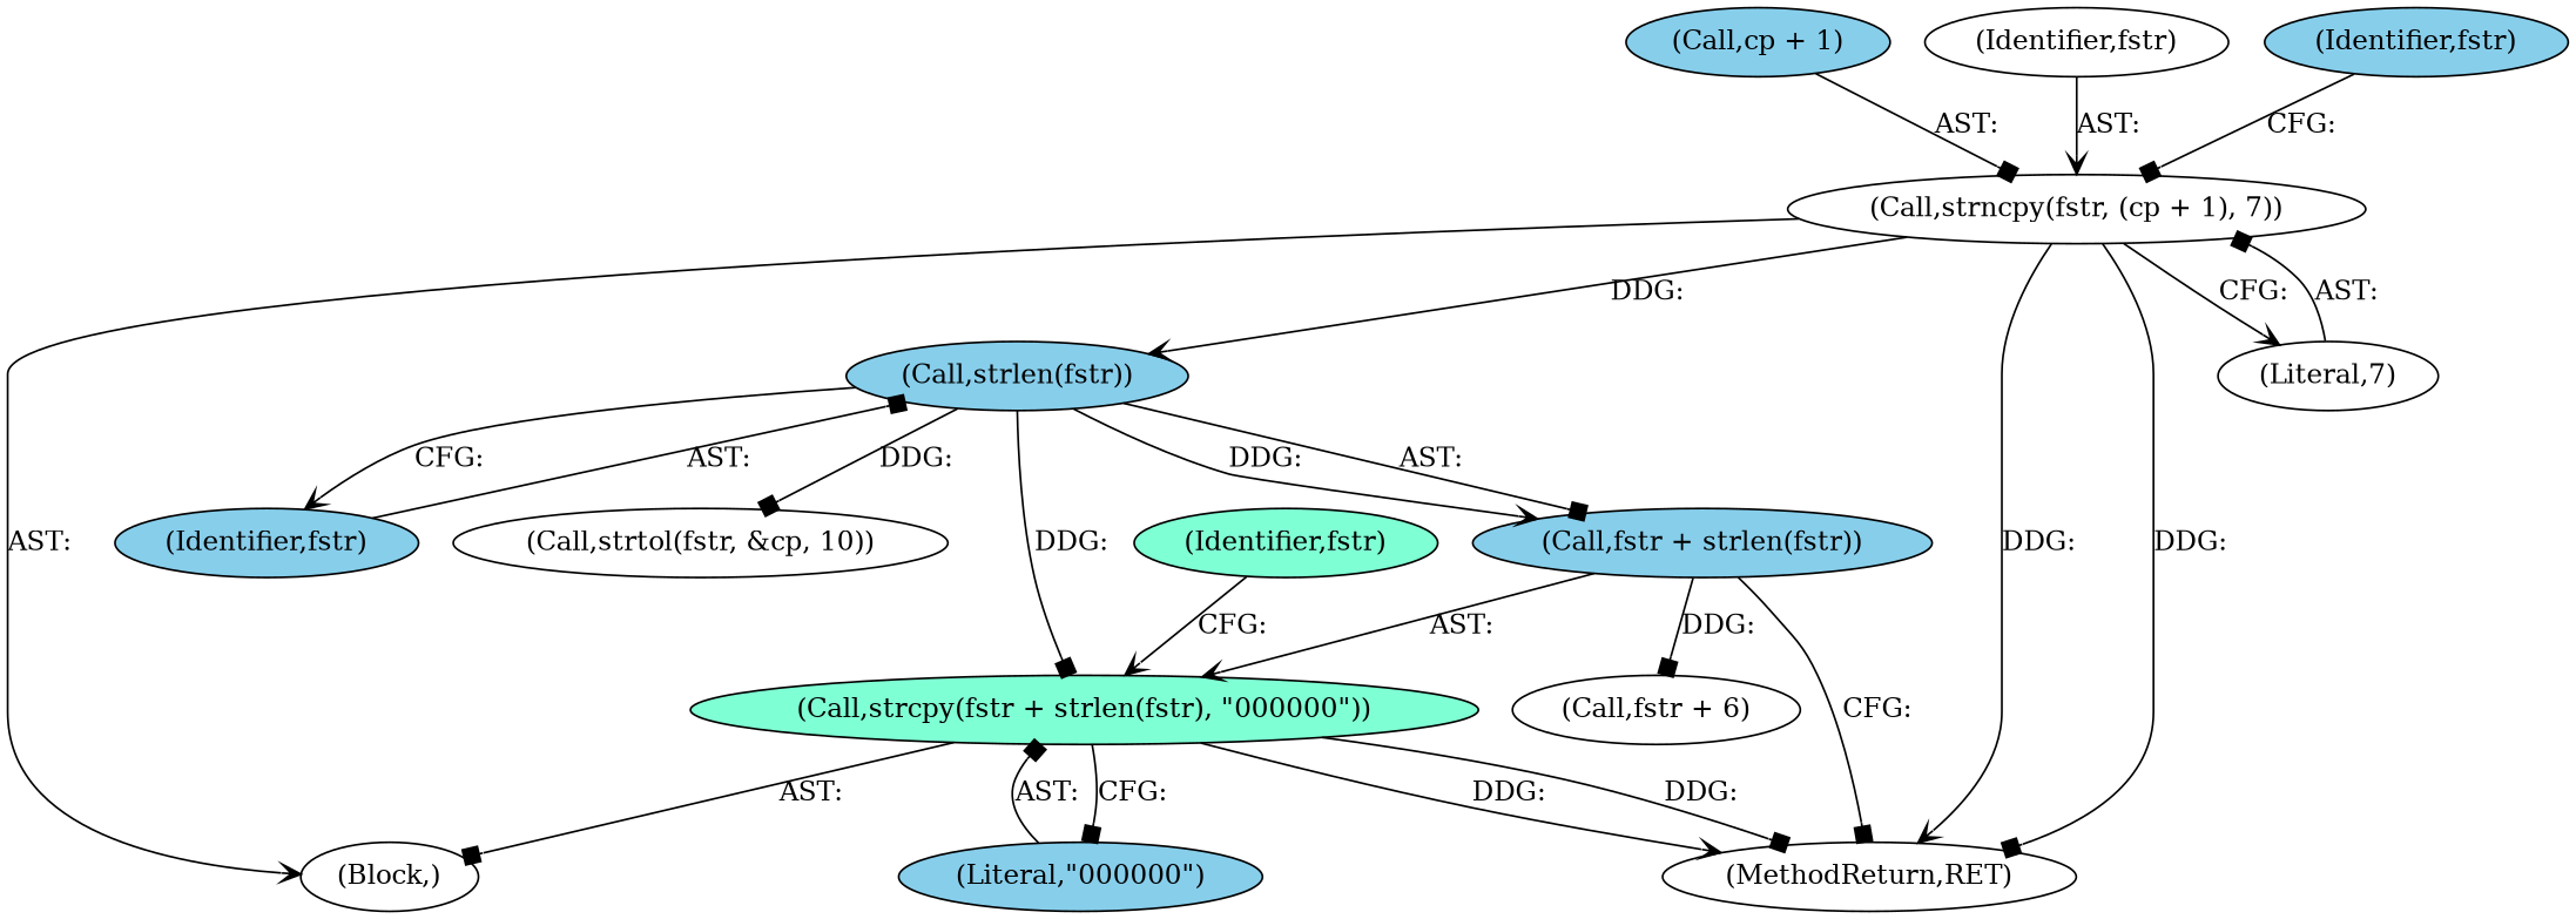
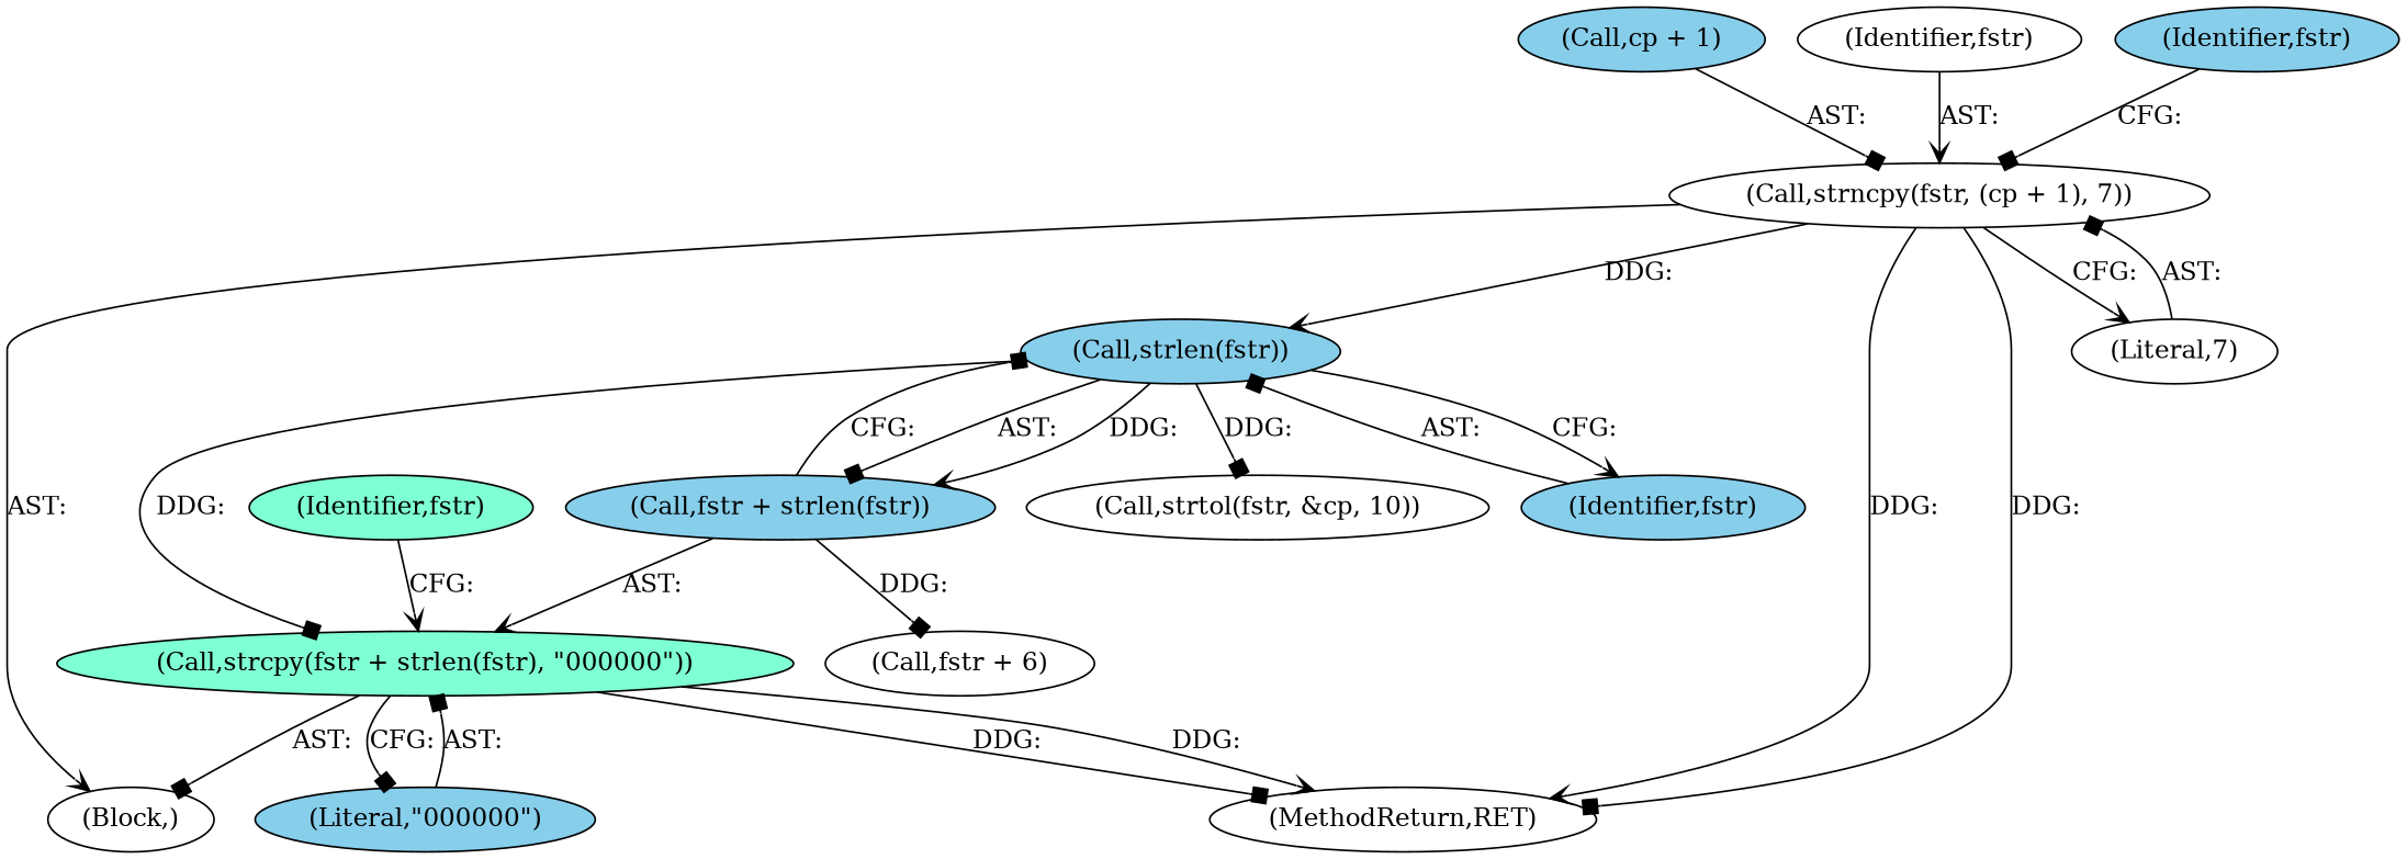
  digraph {
    node [fillcolor=white style=filled]
    edge [arrowhead=box]
    n1 [fillcolor=aquamarine label="(Call,strcpy(fstr + strlen(fstr), \"000000\"))"]
    n2 [label="(Block,)"]
    n3 [label="(MethodReturn,RET)"]
    n4 [fillcolor=skyblue label="(Literal,\"000000\")"]
    n5 [fillcolor=skyblue label="(Call,strlen(fstr))"]
    n6 [fillcolor=skyblue label="(Identifier,fstr)"]
    n7 [fillcolor=skyblue label="(Call,fstr + strlen(fstr))"]
    n8 [label="(Call,strtol(fstr, &cp, 10))"]
    n9 [label="(Call,fstr + 6)"]
    n10 [label="(Call,strncpy(fstr, (cp + 1), 7))"]
    n11 [label="(Literal,7)"]
    n12 [fillcolor=aquamarine label="(Identifier,fstr)"]
    n13 [fillcolor=skyblue label="(Call,cp + 1)"]
    n14 [label="(Identifier,fstr)"]
    n15 [fillcolor=skyblue label="(Identifier,fstr)"]
    n1 -> n2 [label="AST: "]
    n1 -> n3 [label="DDG: "]
    n1 -> n3 [arrowhead=vee label="DDG: "]
    n1 -> n4 [label="CFG: "]
    n4 -> n1 [label="AST: "]
    n5 -> n1 [label="DDG: "]
    n5 -> n6 [arrowhead=vee label="CFG: "]
    n5 -> n7 [label="AST: "]
    n5 -> n7 [arrowhead=vee label="DDG: "]
    n5 -> n8 [label="DDG: "]
    n6 -> n5 [label="AST: "]
    n7 -> n1 [arrowhead=vee label="AST: "]
-   n7 -> n3 [label="CFG: "]
+   n7 -> n5 [label="CFG: "]
    n7 -> n9 [label="DDG: "]
    n10 -> n2 [arrowhead=vee label="AST: "]
    n10 -> n3 [arrowhead=vee label="DDG: "]
    n10 -> n3 [label="DDG: "]
    n10 -> n5 [arrowhead=vee label="DDG: "]
    n10 -> n11 [arrowhead=vee label="CFG: "]
    n11 -> n10 [label="AST: "]
    n12 -> n1 [arrowhead=vee label="CFG: "]
    n13 -> n10 [label="AST: "]
    n14 -> n10 [arrowhead=vee label="AST: "]
    n15 -> n10 [label="CFG: "]
  }
